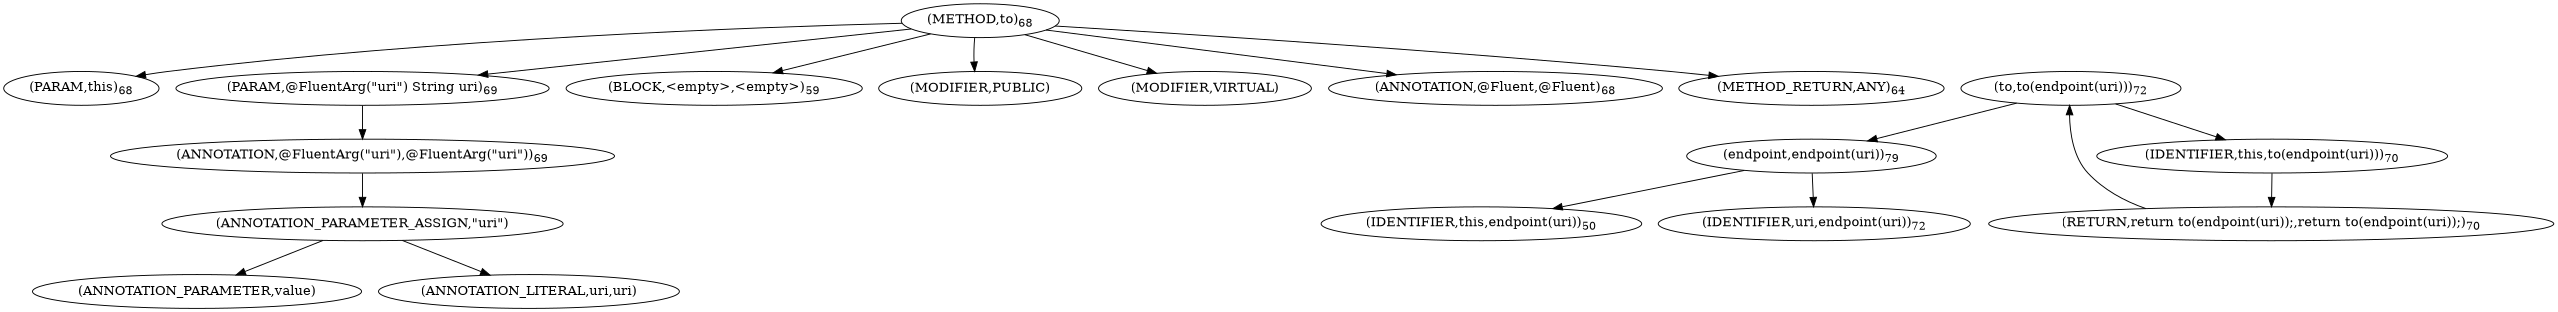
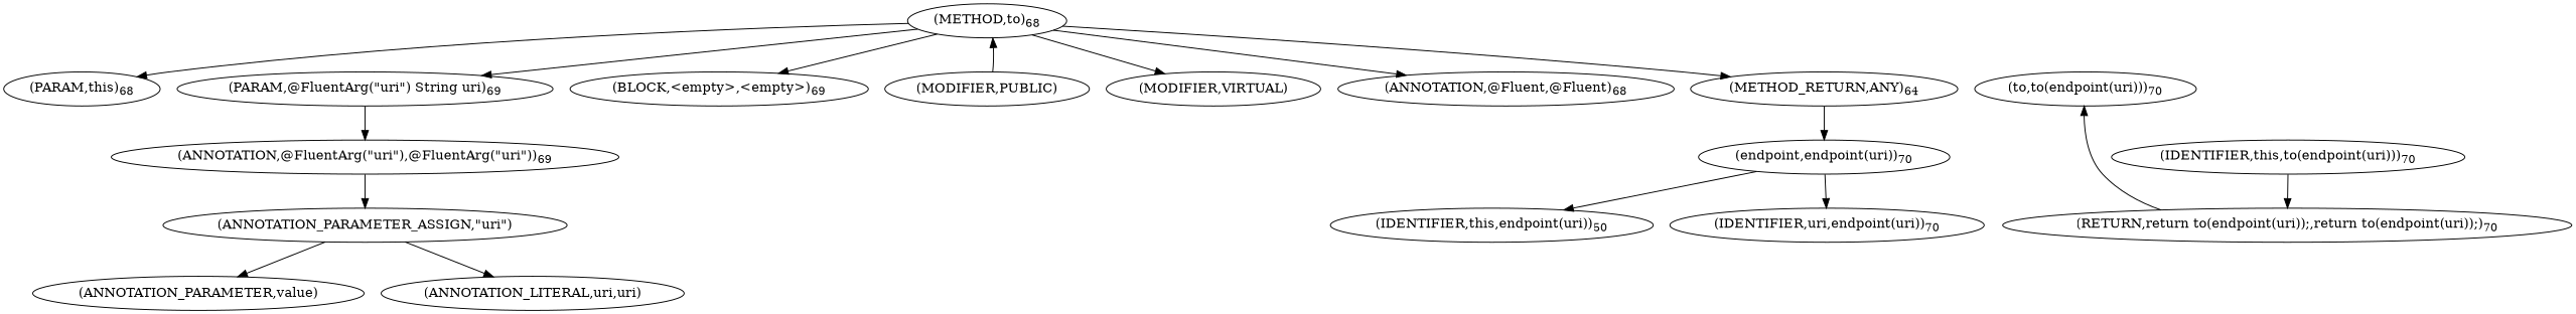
  digraph {
    n1 [label=<(METHOD,to)<SUB>68</SUB>>]
    n2 [label=<(PARAM,this)<SUB>68</SUB>>]
    n3 [label=<(PARAM,@FluentArg(&quot;uri&quot;) String uri)<SUB>69</SUB>>]
-   n4 [label=<(BLOCK,&lt;empty&gt;,&lt;empty&gt;)<SUB>59</SUB>>]
+   n4 [label=<(BLOCK,&lt;empty&gt;,&lt;empty&gt;)<SUB>69</SUB>>]
    n5 [label=<(MODIFIER,PUBLIC)>]
    n6 [label=<(MODIFIER,VIRTUAL)>]
    n7 [label=<(ANNOTATION,@Fluent,@Fluent)<SUB>68</SUB>>]
    n8 [label=<(METHOD_RETURN,ANY)<SUB>64</SUB>>]
    n9 [label=<(ANNOTATION,@FluentArg(&quot;uri&quot;),@FluentArg(&quot;uri&quot;))<SUB>69</SUB>>]
    n10 [label=<(ANNOTATION_PARAMETER_ASSIGN,&quot;uri&quot;)>]
    n11 [label=<(ANNOTATION_PARAMETER,value)>]
    n12 [label=<(ANNOTATION_LITERAL,uri,uri)>]
    n13 [label=<(RETURN,return to(endpoint(uri));,return to(endpoint(uri));)<SUB>70</SUB>>]
-   n14 [label=<(to,to(endpoint(uri)))<SUB>72</SUB>>]
+   n14 [label=<(to,to(endpoint(uri)))<SUB>70</SUB>>]
    n15 [label=<(IDENTIFIER,this,to(endpoint(uri)))<SUB>70</SUB>>]
-   n16 [label=<(endpoint,endpoint(uri))<SUB>79</SUB>>]
+   n16 [label=<(endpoint,endpoint(uri))<SUB>70</SUB>>]
    n17 [label=<(IDENTIFIER,this,endpoint(uri))<SUB>50</SUB>>]
-   n18 [label=<(IDENTIFIER,uri,endpoint(uri))<SUB>72</SUB>>]
+   n18 [label=<(IDENTIFIER,uri,endpoint(uri))<SUB>70</SUB>>]
    n1 -> n2
    n1 -> n3
    n1 -> n4
-   n1 -> n5
+   n5 -> n1
    n1 -> n6
    n1 -> n7
    n1 -> n8
    n3 -> n9
    n9 -> n10
    n10 -> n11
    n10 -> n12
    n13 -> n14
-   n14 -> n15
-   n14 -> n16
+   n8 -> n16
    n15 -> n13
    n16 -> n17
    n16 -> n18
  }
